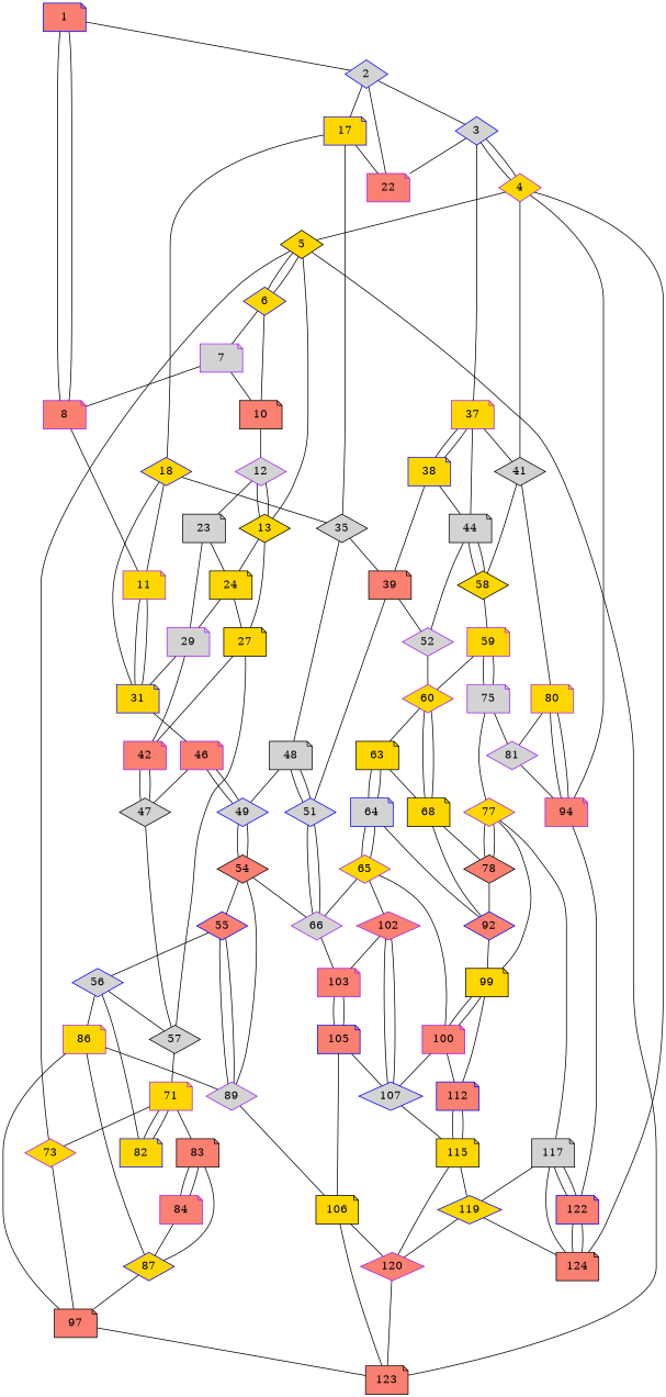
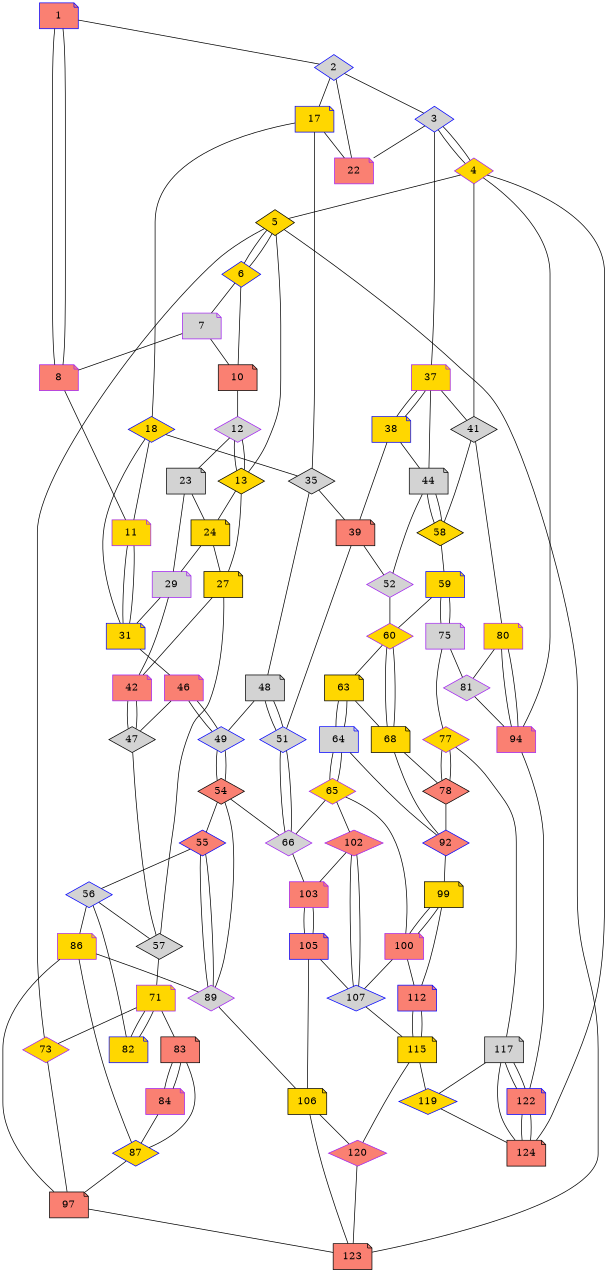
  graph {
    node [color=purple fillcolor=gold shape=note style=filled]
    1 [color=blue fillcolor=salmon]
    2 [color=blue fillcolor=lightgrey shape=diamond super="+16"]
    8 [fillcolor=salmon super="+20"]
    3 [color=blue fillcolor=lightgrey shape=diamond super="+21"]
    17 [color=blue super="+30"]
    22 [fillcolor=salmon]
    n7 [label=11]
    4 [shape=diamond super="+93"]
    37 [super="+40"]
    18 [color=blue shape=diamond super="+34"]
    35 [color=black fillcolor=lightgrey shape=diamond super="+36"]
    5 [color=black shape=diamond super="+74"]
    41 [color=black fillcolor=lightgrey shape=diamond super="+62"]
    94 [fillcolor=salmon super="+110"]
    124 [color=black fillcolor=salmon super="+125"]
    38 [color=blue]
    44 [color=black fillcolor=lightgrey super="+45"]
    6 [color=blue shape=diamond]
    13 [color=black shape=diamond super="+14"]
    73 [shape=diamond]
    123 [color=black fillcolor=salmon super="+128"]
    58 [color=black shape=diamond]
    80
    122 [color=blue fillcolor=salmon]
    7 [fillcolor=lightgrey super="+9"]
    10 [color=black fillcolor=salmon super="+11"]
    24 [color=black super="+26"]
    27 [color=black super="+28"]
    97 [color=black fillcolor=salmon super="+114"]
    12 [fillcolor=lightgrey shape=diamond super="+15"]
    31 [color=blue super="+32"]
    23 [color=black fillcolor=lightgrey super="+25"]
    29 [fillcolor=lightgrey super="+33"]
    42 [fillcolor=salmon super="+43"]
    57 [color=black fillcolor=lightgrey shape=diamond super="+67"]
    39 [color=black fillcolor=salmon super="+50"]
    48 [color=black fillcolor=lightgrey]
    46 [fillcolor=salmon]
    47 [color=black fillcolor=lightgrey shape=diamond super="+53"]
    71 [super="+72"]
    49 [color=blue fillcolor=lightgrey shape=diamond]
    51 [color=blue fillcolor=lightgrey shape=diamond]
    52 [fillcolor=lightgrey shape=diamond]
    66 [fillcolor=lightgrey shape=diamond super="+69"]
    60 [shape=diamond super="+61"]
-   59
+   59 [color=blue]
    81 [fillcolor=lightgrey shape=diamond super="+104"]
    54 [color=black fillcolor=salmon shape=diamond super="+70"]
    55 [color=blue fillcolor=salmon shape=diamond]
    89 [fillcolor=lightgrey shape=diamond super="+90"]
    103 [fillcolor=salmon]
    63 [color=black]
    68 [color=black super="+79"]
    56 [color=blue fillcolor=lightgrey shape=diamond super="+85"]
    106 [color=black super="+121"]
    82 [color=blue]
    86 [super="+91"]
    87 [color=blue shape=diamond super="+96"]
    83 [color=black fillcolor=salmon super="+95"]
    75 [fillcolor=lightgrey super="+76"]
    77 [shape=diamond super="+113"]
    64 [color=blue fillcolor=lightgrey]
    92 [color=blue fillcolor=salmon shape=diamond super="+98"]
    78 [color=black fillcolor=salmon shape=diamond]
    65 [shape=diamond super="+101"]
    100 [fillcolor=salmon super="+109"]
    102 [fillcolor=salmon shape=diamond]
    99 [color=black super="+111"]
    112 [color=blue fillcolor=salmon]
    107 [color=blue fillcolor=lightgrey shape=diamond super="+108"]
    105 [color=blue fillcolor=salmon]
    84 [fillcolor=salmon super="+88"]
    117 [color=black fillcolor=lightgrey super="+118"]
    119 [color=blue shape=diamond super="+126"]
    120 [fillcolor=salmon shape=diamond super="+127"]
    115 [color=black super="+116"]
    1 -- 2
    1 -- 8
    1 -- 8
    2 -- 3
    2 -- 17
    2 -- 22
    8 -- n7
    3 -- 22
    3 -- 4
    3 -- 4
    3 -- 37
    17 -- 22
    17 -- 18
    17 -- 35
    n7 -- 31
    n7 -- 31
    4 -- 5 [weight=2]
    4 -- 41
    4 -- 94
    4 -- 124
    37 -- 41
    37 -- 38
    37 -- 38
    37 -- 44
    18 -- n7
    18 -- 35
    18 -- 31
    35 -- 39
    35 -- 48
    5 -- 6
    5 -- 6
    5 -- 13
    5 -- 73
    5 -- 123
    41 -- 58
    41 -- 80
    94 -- 122
    38 -- 44
    38 -- 39
    44 -- 58
    44 -- 58
    44 -- 52
    6 -- 7
    6 -- 10
    13 -- 24
    13 -- 27
    73 -- 97
    58 -- 59
    80 -- 94
    80 -- 94
    80 -- 81
    122 -- 124
    122 -- 124
    7 -- 8
    7 -- 10
    10 -- 12 [weight=2]
    24 -- 27
    24 -- 29
    27 -- 42
    27 -- 57
    97 -- 123
    12 -- 13
    12 -- 13
    12 -- 23
    31 -- 46
    23 -- 24
    23 -- 29
    29 -- 31
    29 -- 42
    42 -- 47 [weight=2]
    42 -- 47
    57 -- 71
    39 -- 51
    39 -- 52
    48 -- 49
    48 -- 51
    48 -- 51
    46 -- 47
    46 -- 49
    46 -- 49
    47 -- 57
    71 -- 73
    71 -- 82
    71 -- 82
    71 -- 83
    49 -- 54
    49 -- 54
    51 -- 66
    51 -- 66
    52 -- 60
    66 -- 103
    60 -- 63
    60 -- 68
    60 -- 68
    59 -- 60
    59 -- 75
    59 -- 75
    81 -- 94
    54 -- 66
    54 -- 55
    54 -- 89
    55 -- 89
    55 -- 89
    55 -- 56
    89 -- 106
    103 -- 105
    103 -- 105
    63 -- 68
    63 -- 64
    63 -- 64
    68 -- 92
    68 -- 78
    56 -- 57
    56 -- 82
    56 -- 86
    106 -- 123
    106 -- 120
    86 -- 97
    86 -- 89
    86 -- 87
    87 -- 97
    83 -- 87
    83 -- 84 [weight=2]
    83 -- 84
    75 -- 81 [weight=2]
    75 -- 77
    77 -- 78
    77 -- 78
-   77 -- 99
    77 -- 117
    64 -- 92
    64 -- 65
    64 -- 65
    92 -- 99
    78 -- 92
    65 -- 66
    65 -- 100
    65 -- 102
    100 -- 112
    100 -- 107
    102 -- 103
    102 -- 107
    102 -- 107
    99 -- 100
    99 -- 100
    99 -- 112
    112 -- 115
    112 -- 115
    107 -- 115
    105 -- 106
    105 -- 107
    84 -- 87
    117 -- 124
    117 -- 122
    117 -- 122
    117 -- 119
    119 -- 124
-   119 -- 120
    120 -- 123
    115 -- 119
    115 -- 120
  }
